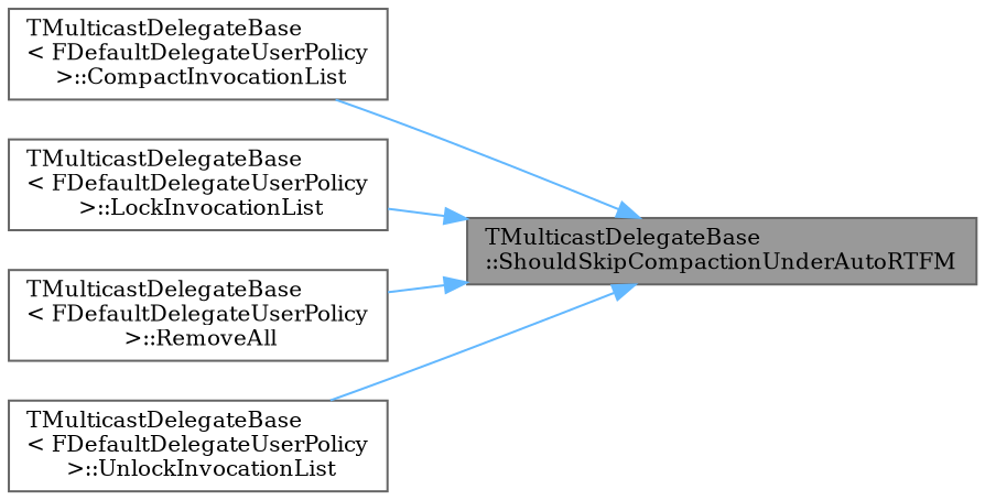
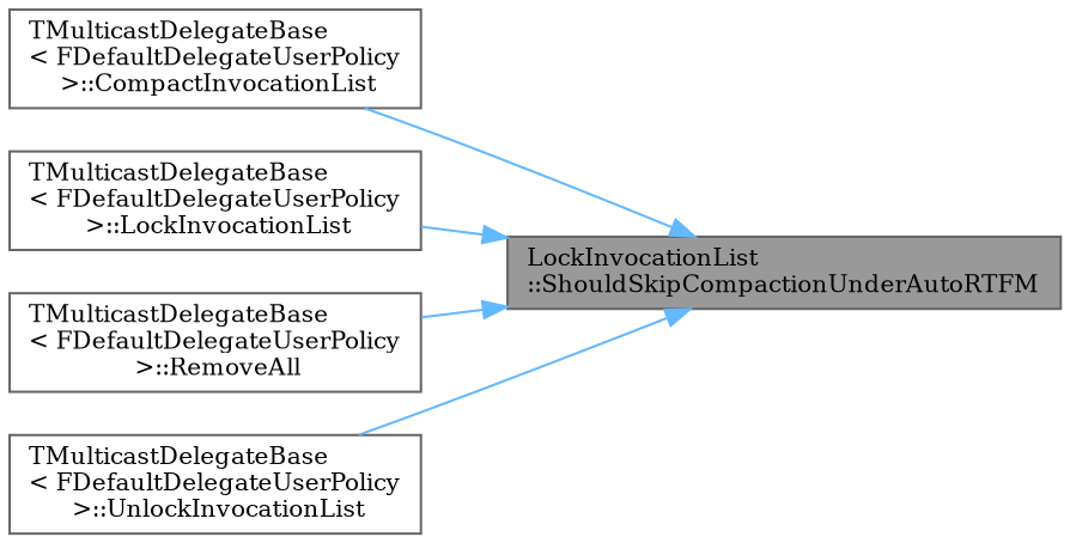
  digraph {
    rankdir=RL
    fontname="DejaVu Serif"
    node [color=grey40 fillcolor=white fontname="DejaVu Serif" fontsize=10 shape=box style=filled]
    edge [color=steelblue1 dir=back fontname="DejaVu Serif" fontsize=10 labelfontname=Helvetica labelfontsize=10 style=solid]
-   n1 [color=gray40 fillcolor=grey60 fontcolor=black height=0.2 label="TMulticastDelegateBase\l::ShouldSkipCompactionUnderAutoRTFM" width=0.4]
+   n1 [color=gray40 fillcolor=grey60 fontcolor=black height=0.2 label="LockInvocationList\l::ShouldSkipCompactionUnderAutoRTFM" width=0.4]
    n2 [height=0.2 label="TMulticastDelegateBase\l\< FDefaultDelegateUserPolicy\l \>::CompactInvocationList" width=0.4]
    n3 [height=0.2 label="TMulticastDelegateBase\l\< FDefaultDelegateUserPolicy\l \>::LockInvocationList" width=0.4]
    n4 [height=0.2 label="TMulticastDelegateBase\l\< FDefaultDelegateUserPolicy\l \>::RemoveAll" width=0.4]
    n5 [height=0.2 label="TMulticastDelegateBase\l\< FDefaultDelegateUserPolicy\l \>::UnlockInvocationList" width=0.4]
    n1 -> n2
    n1 -> n3
    n1 -> n4
    n1 -> n5
  }
